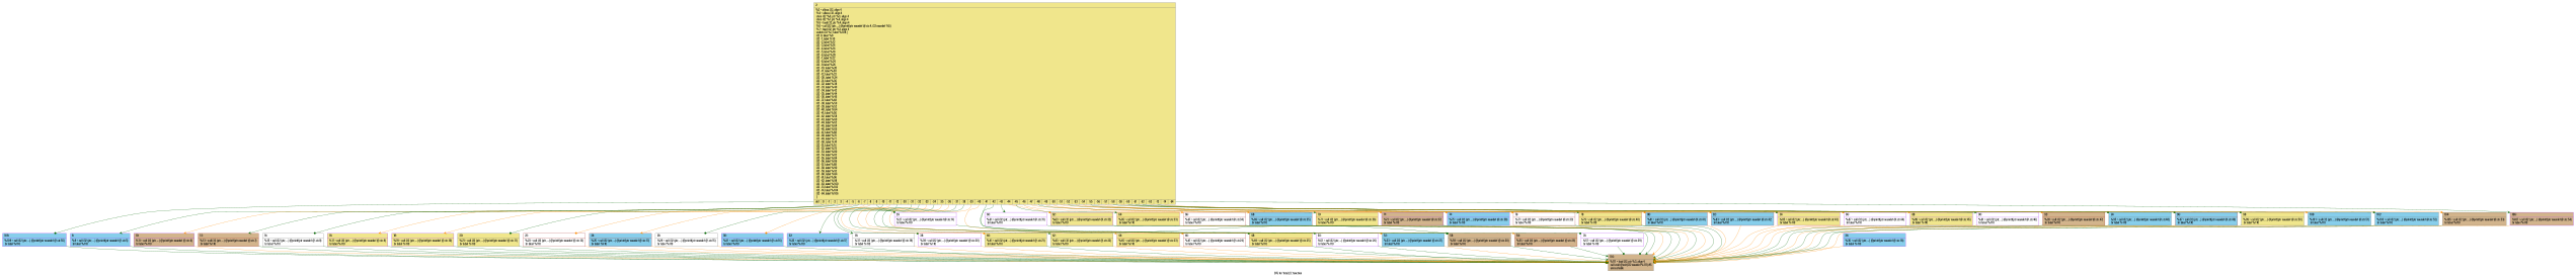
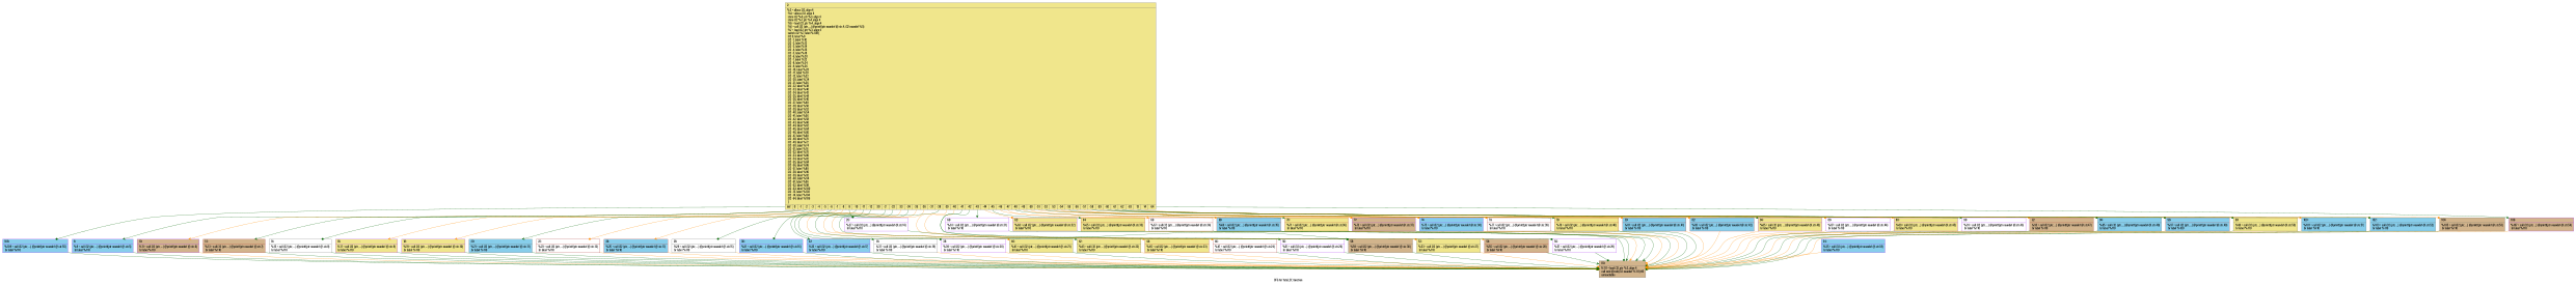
  digraph {
    fontname=Oswald
    label="CFG for 'fatal_CL' function"
    node [color=purple fillcolor=khaki fontname=Oswald shape=record style=filled]
    edge [arrowhead=vee color=darkgreen fontname=Oswald]
    n1 [color=gray40 label="{2:\l|  %3 = alloca i32, align 4\l  %4 = alloca i32, align 4\l  store i32 %0, ptr %3, align 4\l  store i32 %1, ptr %4, align 4\l  %5 = load i32, ptr %4, align 4\l  %6 = call i32 (ptr, ...) @printf(ptr noundef @.str.4, i32 noundef %5)\l  %7 = load i32, ptr %3, align 4\l  switch i32 %7, label %108 [\l    i32 0, label %8\l    i32 -1, label %10\l    i32 -2, label %12\l    i32 -3, label %14\l    i32 -4, label %16\l    i32 -5, label %18\l    i32 -6, label %20\l    i32 -7, label %22\l    i32 -8, label %24\l    i32 -9, label %26\l    i32 -10, label %28\l    i32 -11, label %30\l    i32 -12, label %32\l    i32 -30, label %34\l    i32 -31, label %36\l    i32 -32, label %38\l    i32 -33, label %40\l    i32 -34, label %42\l    i32 -35, label %44\l    i32 -36, label %46\l    i32 -37, label %48\l    i32 -38, label %50\l    i32 -39, label %52\l    i32 -40, label %54\l    i32 -41, label %56\l    i32 -42, label %58\l    i32 -43, label %60\l    i32 -44, label %62\l    i32 -45, label %64\l    i32 -46, label %66\l    i32 -47, label %68\l    i32 -48, label %70\l    i32 -49, label %72\l    i32 -50, label %74\l    i32 -51, label %76\l    i32 -52, label %78\l    i32 -53, label %80\l    i32 -54, label %82\l    i32 -55, label %84\l    i32 -56, label %86\l    i32 -57, label %88\l    i32 -58, label %90\l    i32 -59, label %92\l    i32 -60, label %94\l    i32 -61, label %96\l    i32 -62, label %98\l    i32 -63, label %100\l    i32 -13, label %102\l    i32 -14, label %104\l    i32 -64, label %106\l  ]\l|{<s0>def|<s1>0|<s2>-1|<s3>-2|<s4>-3|<s5>-4|<s6>-5|<s7>-6|<s8>-7|<s9>-8|<s10>-9|<s11>-10|<s12>-11|<s13>-12|<s14>-30|<s15>-31|<s16>-32|<s17>-33|<s18>-34|<s19>-35|<s20>-36|<s21>-37|<s22>-38|<s23>-39|<s24>-40|<s25>-41|<s26>-42|<s27>-43|<s28>-44|<s29>-45|<s30>-46|<s31>-47|<s32>-48|<s33>-49|<s34>-50|<s35>-51|<s36>-52|<s37>-53|<s38>-54|<s39>-55|<s40>-56|<s41>-57|<s42>-58|<s43>-59|<s44>-60|<s45>-61|<s46>-62|<s47>-63|<s48>-13|<s49>-14|<s50>-64}}"]
    n2 [fillcolor=skyblue label="{108:\l|  %109 = call i32 (ptr, ...) @printf(ptr noundef @.str.55)\l  br label %110\l}"]
    n3 [fillcolor=skyblue label="{8:\l|  %9 = call i32 (ptr, ...) @printf(ptr noundef @.str.5)\l  br label %110\l}"]
    n4 [fillcolor=tan label="{10:\l|  %11 = call i32 (ptr, ...) @printf(ptr noundef @.str.6)\l  br label %110\l}"]
    n5 [color=brown fillcolor=tan label="{12:\l|  %13 = call i32 (ptr, ...) @printf(ptr noundef @.str.7)\l  br label %110\l}"]
    n6 [color=gray40 fillcolor=white label="{14:\l|  %15 = call i32 (ptr, ...) @printf(ptr noundef @.str.8)\l  br label %110\l}"]
    n7 [label="{16:\l|  %17 = call i32 (ptr, ...) @printf(ptr noundef @.str.9)\l  br label %110\l}"]
    n8 [label="{18:\l|  %19 = call i32 (ptr, ...) @printf(ptr noundef @.str.10)\l  br label %110\l}"]
-   n9 [color=gray40 label="{20:\l|  %21 = call i32 (ptr, ...) @printf(ptr noundef @.str.11)\l  br label %110\l}"]
+   n9 [color=gray40 fillcolor=skyblue label="{20:\l|  %21 = call i32 (ptr, ...) @printf(ptr noundef @.str.11)\l  br label %110\l}"]
    n10 [color=brown fillcolor=white label="{22:\l|  %23 = call i32 (ptr, ...) @printf(ptr noundef @.str.12)\l  br label %110\l}"]
    n11 [color=brown fillcolor=skyblue label="{24:\l|  %25 = call i32 (ptr, ...) @printf(ptr noundef @.str.13)\l  br label %110\l}"]
    n12 [fillcolor=white label="{26:\l|  %27 = call i32 (ptr, ...) @printf(ptr noundef @.str.14)\l  br label %110\l}"]
    n13 [color=gray40 fillcolor=white label="{28:\l|  %29 = call i32 (ptr, ...) @printf(ptr noundef @.str.15)\l  br label %110\l}"]
    n14 [fillcolor=skyblue label="{30:\l|  %31 = call i32 (ptr, ...) @printf(ptr noundef @.str.16)\l  br label %110\l}"]
    n15 [fillcolor=skyblue label="{32:\l|  %33 = call i32 (ptr, ...) @printf(ptr noundef @.str.17)\l  br label %110\l}"]
    n16 [color=gray40 fillcolor=white label="{36:\l|  %37 = call i32 (ptr, ...) @printf(ptr noundef @.str.19)\l  br label %110\l}"]
    n17 [fillcolor=white label="{38:\l|  %39 = call i32 (ptr, ...) @printf(ptr noundef @.str.20)\l  br label %110\l}"]
    n18 [color=gray40 label="{40:\l|  %41 = call i32 (ptr, ...) @printf(ptr noundef @.str.21)\l  br label %110\l}"]
    n19 [color=gray40 label="{42:\l|  %43 = call i32 (ptr, ...) @printf(ptr noundef @.str.22)\l  br label %110\l}"]
    n20 [color=brown label="{44:\l|  %45 = call i32 (ptr, ...) @printf(ptr noundef @.str.23)\l  br label %110\l}"]
    n21 [color=brown fillcolor=white label="{46:\l|  %47 = call i32 (ptr, ...) @printf(ptr noundef @.str.24)\l  br label %110\l}"]
-   n22 [color=brown label="{48:\l|  %49 = call i32 (ptr, ...) @printf(ptr noundef @.str.25)\l  br label %110\l}"]
    n23 [fillcolor=white label="{50:\l|  %51 = call i32 (ptr, ...) @printf(ptr noundef @.str.26)\l  br label %110\l}"]
-   n24 [color=gray40 fillcolor=skyblue label="{52:\l|  %53 = call i32 (ptr, ...) @printf(ptr noundef @.str.27)\l  br label %110\l}"]
+   n24 [color=gray40 label="{52:\l|  %53 = call i32 (ptr, ...) @printf(ptr noundef @.str.27)\l  br label %110\l}"]
    n25 [color=brown fillcolor=tan label="{54:\l|  %55 = call i32 (ptr, ...) @printf(ptr noundef @.str.28)\l  br label %110\l}"]
    n26 [fillcolor=white label="{56:\l|  %57 = call i32 (ptr, ...) @printf(ptr noundef @.str.29)\l  br label %110\l}"]
    n27 [color=gray40 fillcolor=tan label="{58:\l|  %59 = call i32 (ptr, ...) @printf(ptr noundef @.str.30)\l  br label %110\l}"]
    n28 [fillcolor=white label="{60:\l|  %61 = call i32 (ptr, ...) @printf(ptr noundef @.str.31)\l  br label %110\l}"]
    n29 [label="{62:\l|  %63 = call i32 (ptr, ...) @printf(ptr noundef @.str.32)\l  br label %110\l}"]
    n30 [color=brown label="{64:\l|  %65 = call i32 (ptr, ...) @printf(ptr noundef @.str.33)\l  br label %110\l}"]
    n31 [color=brown fillcolor=white label="{66:\l|  %67 = call i32 (ptr, ...) @printf(ptr noundef @.str.34)\l  br label %110\l}"]
    n32 [color=brown fillcolor=skyblue label="{68:\l|  %69 = call i32 (ptr, ...) @printf(ptr noundef @.str.35)\l  br label %110\l}"]
    n33 [color=brown label="{70:\l|  %71 = call i32 (ptr, ...) @printf(ptr noundef @.str.36)\l  br label %110\l}"]
    n34 [fillcolor=tan label="{72:\l|  %73 = call i32 (ptr, ...) @printf(ptr noundef @.str.37)\l  br label %110\l}"]
    n35 [fillcolor=skyblue label="{74:\l|  %75 = call i32 (ptr, ...) @printf(ptr noundef @.str.38)\l  br label %110\l}"]
    n36 [color=brown fillcolor=white label="{76:\l|  %77 = call i32 (ptr, ...) @printf(ptr noundef @.str.39)\l  br label %110\l}"]
    n37 [color=brown label="{78:\l|  %79 = call i32 (ptr, ...) @printf(ptr noundef @.str.40)\l  br label %110\l}"]
    n38 [color=brown fillcolor=skyblue label="{80:\l|  %81 = call i32 (ptr, ...) @printf(ptr noundef @.str.41)\l  br label %110\l}"]
    n39 [color=brown fillcolor=skyblue label="{82:\l|  %83 = call i32 (ptr, ...) @printf(ptr noundef @.str.42)\l  br label %110\l}"]
    n40 [label="{84:\l|  %85 = call i32 (ptr, ...) @printf(ptr noundef @.str.43)\l  br label %110\l}"]
    n41 [fillcolor=white label="{86:\l|  %87 = call i32 (ptr, ...) @printf(ptr noundef @.str.44)\l  br label %110\l}"]
    n42 [label="{88:\l|  %89 = call i32 (ptr, ...) @printf(ptr noundef @.str.45)\l  br label %110\l}"]
    n43 [fillcolor=white label="{90:\l|  %91 = call i32 (ptr, ...) @printf(ptr noundef @.str.46)\l  br label %110\l}"]
    n44 [color=brown fillcolor=tan label="{92:\l|  %93 = call i32 (ptr, ...) @printf(ptr noundef @.str.47)\l  br label %110\l}"]
    n45 [color=gray40 fillcolor=skyblue label="{94:\l|  %95 = call i32 (ptr, ...) @printf(ptr noundef @.str.48)\l  br label %110\l}"]
    n46 [color=brown fillcolor=skyblue label="{96:\l|  %97 = call i32 (ptr, ...) @printf(ptr noundef @.str.49)\l  br label %130\l}"]
    n47 [color=gray40 label="{98:\l|  %99 = call i32 (ptr, ...) @printf(ptr noundef @.str.50)\l  br label %110\l}"]
    n48 [color=gray40 fillcolor=skyblue label="{100:\l|  %101 = call i32 (ptr, ...) @printf(ptr noundef @.str.51)\l  br label %110\l}"]
    n49 [color=gray40 fillcolor=skyblue label="{102:\l|  %103 = call i32 (ptr, ...) @printf(ptr noundef @.str.52)\l  br label %110\l}"]
    n50 [color=gray40 fillcolor=tan label="{104:\l|  %105 = call i32 (ptr, ...) @printf(ptr noundef @.str.53)\l  br label %110\l}"]
    n51 [fillcolor=tan label="{106:\l|  %107 = call i32 (ptr, ...) @printf(ptr noundef @.str.54)\l  br label %110\l}"]
    n52 [color=gray40 fillcolor=tan label="{110:\l|  %111 = load i32, ptr %3, align 4\l  call void @exit(i32 noundef %111) #5\l  unreachable\l}"]
    n53 [fillcolor=skyblue label="{34:\l|  %35 = call i32 (ptr, ...) @printf(ptr noundef @.str.18)\l  br label %110\l}"]
    n1 -> n2 [arrowhead=dot tailport=s0]
    n1 -> n3 [tailport=s1]
    n1 -> n4 [color=darkorange tailport=s2]
    n1 -> n5 [tailport=s3]
    n1 -> n6 [arrowhead=dot tailport=s4]
    n1 -> n7 [color=darkorange tailport=s5]
    n1 -> n8 [color=darkorange tailport=s6]
-   n1 -> n9 [arrowhead=dot tailport=s7]
+   n1 -> n9 [tailport=s7]
    n1 -> n10 [arrowhead=dot color=darkorange tailport=s8]
    n1 -> n11 [color=darkorange tailport=s9]
    n1 -> n12 [arrowhead=dot tailport=s10]
    n1 -> n13 [arrowhead=dot tailport=s11]
-   n1 -> n14 [arrowhead=dot color=darkorange tailport=s12]
+   n1 -> n14 [arrowhead=dot tailport=s12]
    n1 -> n15 [tailport=s13]
    n1 -> n16 [tailport=s15]
    n1 -> n17 [arrowhead=dot tailport=s16]
    n1 -> n18 [arrowhead=dot color=darkorange tailport=s17]
    n1 -> n19 [tailport=s18]
    n1 -> n20 [color=darkorange tailport=s19]
    n1 -> n21 [arrowhead=dot color=darkorange tailport=s20]
-   n1 -> n22 [arrowhead=dot tailport=s21]
    n1 -> n23 [tailport=s22]
    n1 -> n24 [arrowhead=dot color=darkorange tailport=s23]
    n1 -> n25 [color=darkorange tailport=s24]
    n1 -> n26 [arrowhead=dot tailport=s25]
    n1 -> n27 [tailport=s26]
    n1 -> n28 [tailport=s27]
    n1 -> n29 [arrowhead=dot color=darkorange tailport=s28]
    n1 -> n30 [tailport=s29]
    n1 -> n31 [color=darkorange tailport=s30]
    n1 -> n32 [color=darkorange tailport=s31]
    n1 -> n33 [tailport=s32]
    n1 -> n34 [arrowhead=dot color=darkorange tailport=s33]
    n1 -> n35 [arrowhead=dot color=darkorange tailport=s34]
    n1 -> n36 [arrowhead=dot color=darkorange tailport=s35]
    n1 -> n37 [tailport=s36]
    n1 -> n38 [arrowhead=dot color=darkorange tailport=s37]
    n1 -> n39 [arrowhead=dot color=darkorange tailport=s38]
    n1 -> n40 [arrowhead=dot tailport=s39]
    n1 -> n41 [arrowhead=dot color=darkorange tailport=s40]
    n1 -> n42 [color=darkorange tailport=s41]
    n1 -> n43 [tailport=s42]
    n1 -> n44 [arrowhead=dot color=darkorange tailport=s43]
    n1 -> n45 [arrowhead=dot tailport=s44]
    n1 -> n46 [arrowhead=dot tailport=s45]
    n1 -> n47 [arrowhead=dot tailport=s46]
    n1 -> n48 [color=darkorange tailport=s47]
    n1 -> n49 [arrowhead=dot tailport=s48]
    n1 -> n50 [arrowhead=dot color=darkorange tailport=s49]
    n1 -> n51 [tailport=s50]
    n2 -> n52
    n3 -> n52 [arrowhead=dot]
    n4 -> n52 [arrowhead=dot color=darkorange]
    n5 -> n52
    n6 -> n52 [arrowhead=dot]
    n7 -> n52
    n8 -> n52 [arrowhead=dot]
    n9 -> n52 [arrowhead=dot]
    n10 -> n52 [arrowhead=dot color=darkorange]
    n11 -> n52 [color=darkorange]
    n12 -> n27 [arrowhead=dot]
    n13 -> n52 [color=darkorange]
    n14 -> n52
    n15 -> n52
    n16 -> n52 [arrowhead=dot color=darkorange]
    n17 -> n52 [color=darkorange]
    n18 -> n52 [arrowhead=dot]
    n19 -> n52 [arrowhead=dot color=darkorange]
    n20 -> n52 [color=darkorange]
    n21 -> n52
-   n22 -> n52 [arrowhead=dot]
    n23 -> n52
    n24 -> n52 [arrowhead=dot color=darkorange]
    n25 -> n52
    n26 -> n52 [arrowhead=dot]
    n27 -> n52
    n28 -> n52 [arrowhead=dot]
    n29 -> n52
    n30 -> n52 [color=darkorange]
    n31 -> n52
    n32 -> n52
    n33 -> n52 [arrowhead=dot color=darkorange]
    n34 -> n52
    n35 -> n52 [color=darkorange]
    n36 -> n52 [arrowhead=dot]
    n37 -> n52 [arrowhead=dot]
    n38 -> n52 [arrowhead=dot color=darkorange]
    n39 -> n52 [color=darkorange]
    n40 -> n52 [arrowhead=dot color=darkorange]
    n41 -> n52 [color=darkorange]
    n42 -> n52 [arrowhead=dot color=darkorange]
    n43 -> n52 [arrowhead=dot color=darkorange]
    n44 -> n52
    n45 -> n52
    n46 -> n52 [color=darkorange]
    n47 -> n52 [arrowhead=dot]
    n48 -> n52 [color=darkorange]
    n49 -> n52 [arrowhead=dot]
    n50 -> n52 [arrowhead=dot]
    n51 -> n52 [color=darkorange]
    n53 -> n52 [color=darkorange]
  }
